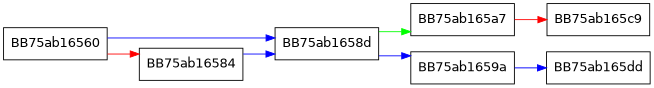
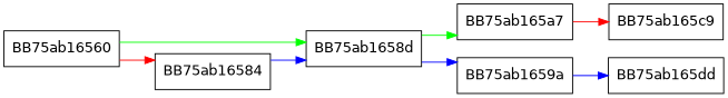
  digraph {
    fontname="DejaVu Sans"
    rankdir=LR
    splines=ortho
    node [fontname="DejaVu Sans" shape=box]
    edge [color=blue fontname="DejaVu Sans"]
    BB75ab16560
    BB75ab1658d
    BB75ab16584
    BB75ab165a7
    BB75ab1659a
    BB75ab165c9
    BB75ab165dd
-   BB75ab16560 -> BB75ab1658d
+   BB75ab16560 -> BB75ab1658d [color=green]
    BB75ab16560 -> BB75ab16584 [color=red]
    BB75ab1658d -> BB75ab165a7 [color=green]
    BB75ab1658d -> BB75ab1659a
    BB75ab16584 -> BB75ab1658d
    BB75ab165a7 -> BB75ab165c9 [color=red]
    BB75ab1659a -> BB75ab165dd
  }
